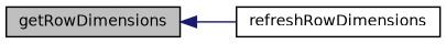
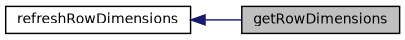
  digraph {
    rankdir=LR
    fontname="DejaVu Sans"
    node [color=black fontname="DejaVu Sans" fontsize=10 shape=record style=filled]
    n1 [fillcolor=grey75 fontcolor=black height=0.2 label=getRowDimensions width=0.4]
    n2 [fillcolor=white height=0.2 label=refreshRowDimensions width=0.4]
-   n1 -> n2 [color=midnightblue dir=back fontname="DejaVu Sans" fontsize=10 labelfontname=Helvetica labelfontsize=10 style=solid]
+   n2 -> n1 [color=midnightblue dir=back fontname="DejaVu Sans" fontsize=10 labelfontname=Helvetica labelfontsize=10 style=solid]
  }
